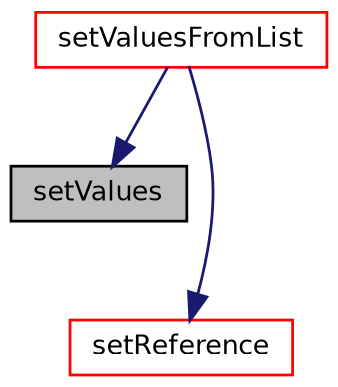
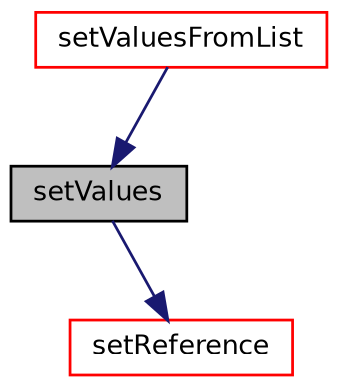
  digraph {
    rankdir=TB
    node [color=red fontname=Helvetica fontsize=10 shape=record]
    edge [color=midnightblue fontname=Helvetica fontsize=10 labelfontname=Helvetica labelfontsize=10 style=solid]
    n1 [color=black fillcolor=grey75 fontcolor=black height=0.2 label=setValues style=filled width=0.4]
    n2 [height=0.2 label=setReference width=0.4]
    n3 [height=0.2 label=setValuesFromList width=0.4]
-   n3 -> n2
+   n1 -> n2
    n3 -> n1
  }
